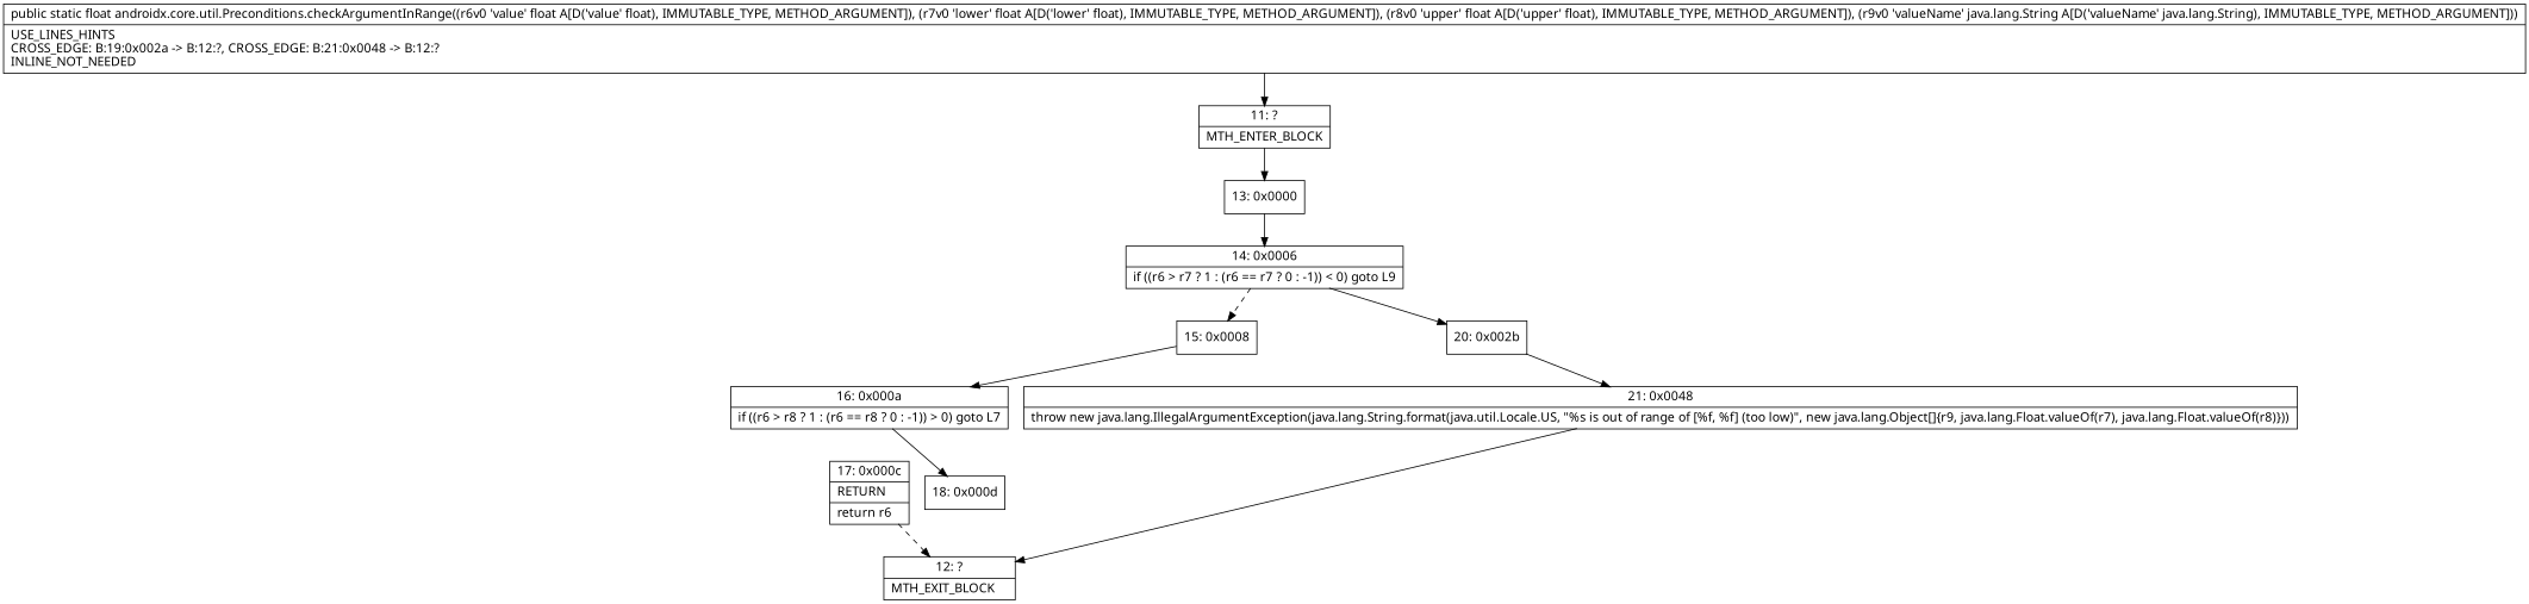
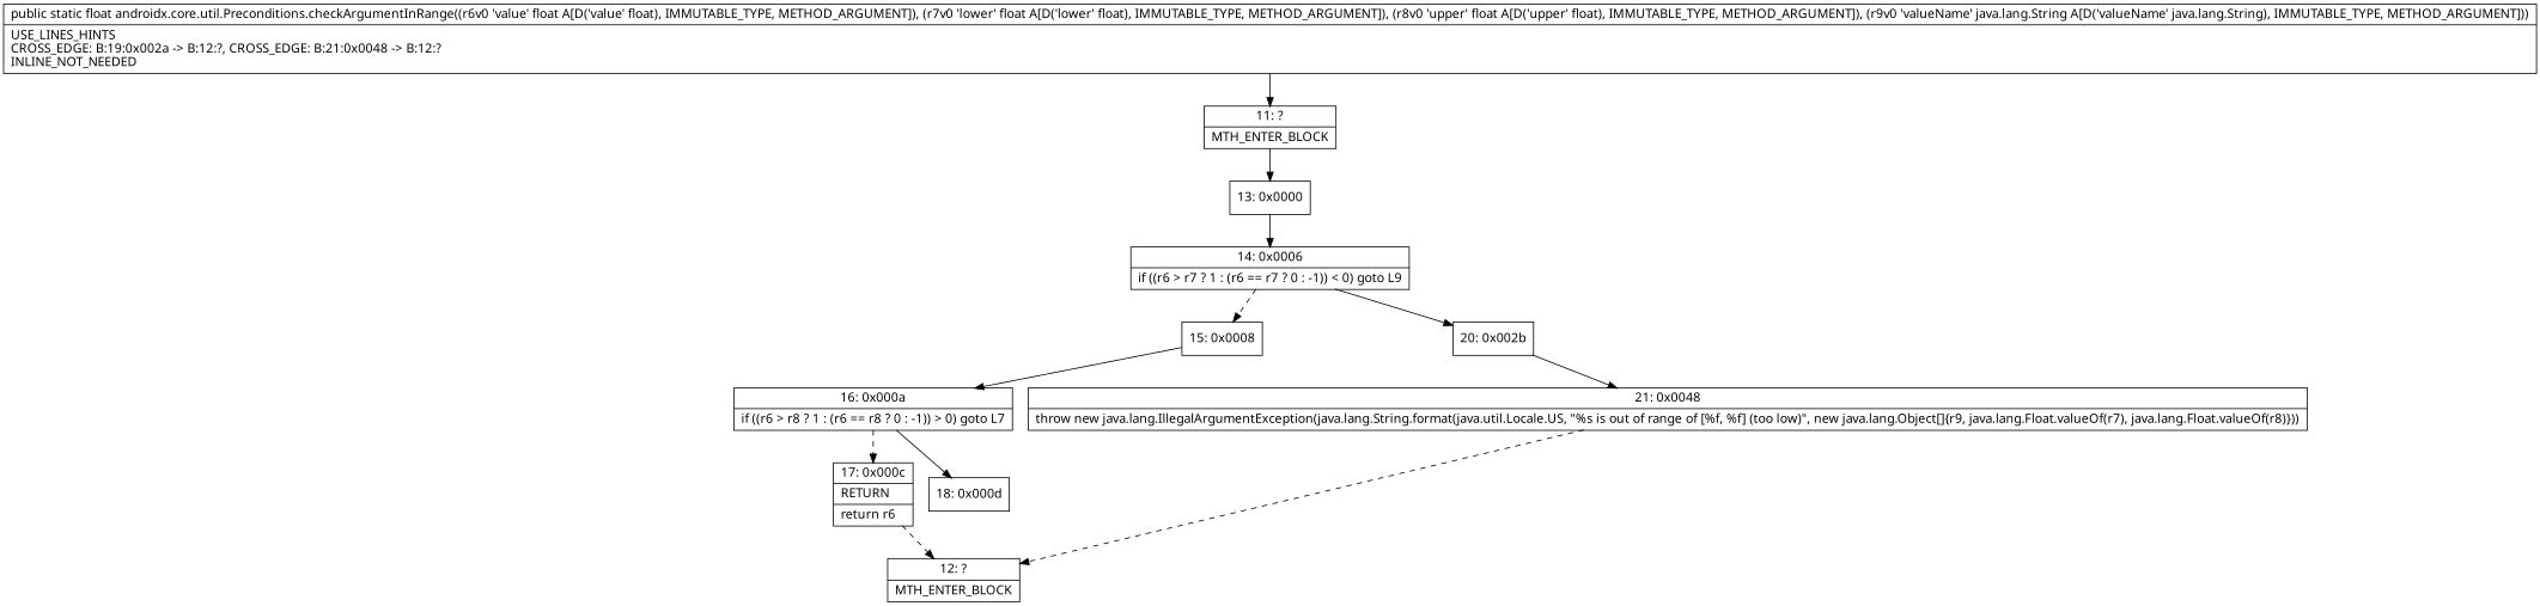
  digraph {
    fontname="Noto Sans"
    node [fontname="Noto Sans" shape=record]
    edge [fontname="Noto Sans"]
    n1 [label="{11\:\ ?|MTH_ENTER_BLOCK\l}"]
    n2 [label="{13\:\ 0x0000}"]
    n3 [label="{14\:\ 0x0006|if ((r6 \> r7 ? 1 : (r6 == r7 ? 0 : \-1)) \< 0) goto L9\l}"]
    n4 [label="{15\:\ 0x0008}"]
    n5 [label="{20\:\ 0x002b}"]
    n6 [label="{16\:\ 0x000a|if ((r6 \> r8 ? 1 : (r6 == r8 ? 0 : \-1)) \> 0) goto L7\l}"]
    n7 [label="{21\:\ 0x0048|throw new java.lang.IllegalArgumentException(java.lang.String.format(java.util.Locale.US, \"%s is out of range of [%f, %f] (too low)\", new java.lang.Object[]\{r9, java.lang.Float.valueOf(r7), java.lang.Float.valueOf(r8)\}))\l}"]
    n8 [label="{17\:\ 0x000c|RETURN\l|return r6\l}"]
    n9 [label="{18\:\ 0x000d}"]
-   n10 [label="{12\:\ ?|MTH_EXIT_BLOCK\l}"]
+   n10 [label="{12\:\ ?|MTH_ENTER_BLOCK\l}"]
    n11 [label="{public static float androidx.core.util.Preconditions.checkArgumentInRange((r6v0 'value' float A[D('value' float), IMMUTABLE_TYPE, METHOD_ARGUMENT]), (r7v0 'lower' float A[D('lower' float), IMMUTABLE_TYPE, METHOD_ARGUMENT]), (r8v0 'upper' float A[D('upper' float), IMMUTABLE_TYPE, METHOD_ARGUMENT]), (r9v0 'valueName' java.lang.String A[D('valueName' java.lang.String), IMMUTABLE_TYPE, METHOD_ARGUMENT]))  | USE_LINES_HINTS\lCROSS_EDGE: B:19:0x002a \-\> B:12:?, CROSS_EDGE: B:21:0x0048 \-\> B:12:?\lINLINE_NOT_NEEDED\l}"]
    n1 -> n2
    n2 -> n3
    n3 -> n4 [style=dashed]
    n3 -> n5
    n4 -> n6
    n5 -> n7
+   n6 -> n8 [style=dashed]
    n6 -> n9
-   n7 -> n10
+   n7 -> n10 [style=dashed]
    n8 -> n10 [style=dashed]
    n11 -> n1
  }
